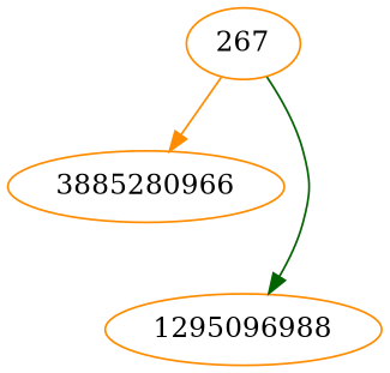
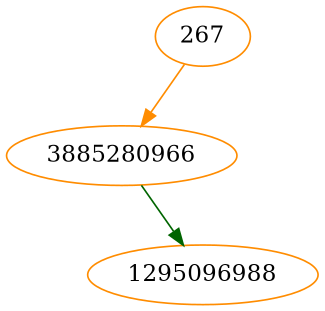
  strict digraph {
    node [color=darkorange]
    edge [arrowhead=normal]
    3885280966
    1295096988
    267
-   267 -> 1295096988 [color=darkgreen]
+   3885280966 -> 1295096988 [color=darkgreen]
    267 -> 3885280966 [color=darkorange]
  }
